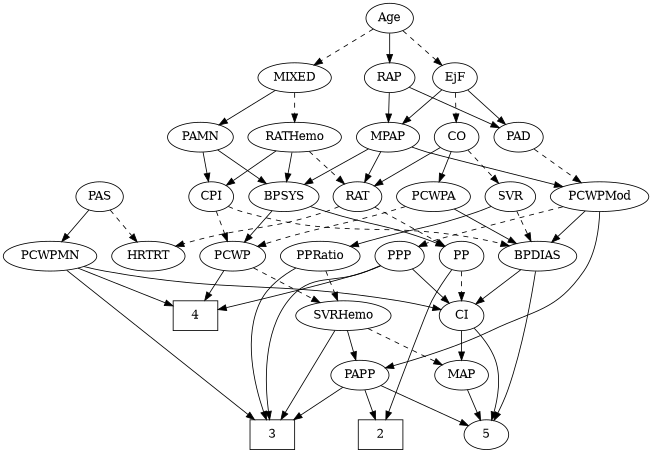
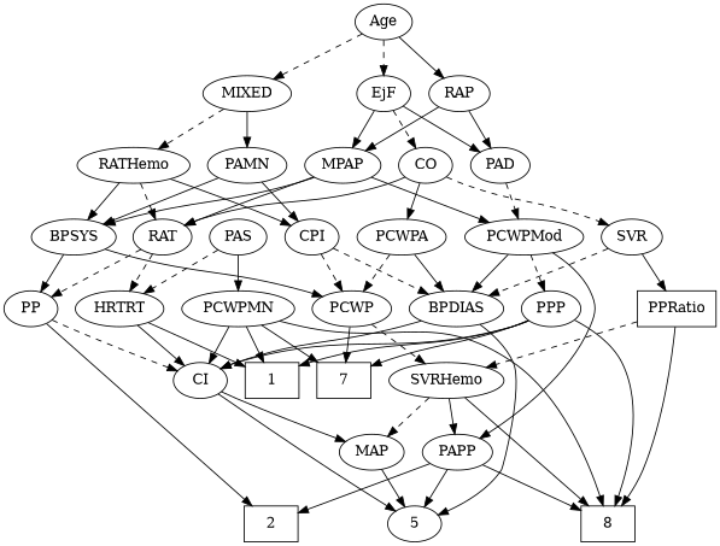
  strict digraph {
    edge [style=solid]
+   1 [height=0.5 shape=box width=0.75]
    2 [height=0.5 shape=box width=0.75]
-   3 [height=0.5 shape=box width=0.75]
-   4 [height=0.5 shape=box width=0.75]
+   3 [height=0.5 shape=box width=0.75 label=8]
+   4 [height=0.5 shape=box width=0.75 label=7]
    5 [height=0.5 shape=ellipse width=0.75]
    Age [height=0.5 width=0.75]
    EjF [height=0.5 width=0.75]
    RAP [height=0.5 width=0.77632]
    MIXED [height=0.5 width=1.1193]
    MPAP [height=0.5 width=0.97491]
    PAD [height=0.5 width=0.79437]
    CO [height=0.5 width=0.75]
    PAMN [height=0.5 width=1.011]
    RATHemo [height=0.5 width=1.3721]
    BPSYS [height=0.5 width=1.0471]
    RAT [height=0.5 width=0.75827]
    PCWPMod [height=0.5 width=1.4443]
    SVR [height=0.5 width=0.77632]
    PCWPA [height=0.5 width=1.1555]
    CPI [height=0.5 width=0.75]
    PP [height=0.5 width=0.75]
    PCWP [height=0.5 width=0.97491]
    HRTRT [height=0.5 width=1.1013]
    BPDIAS [height=0.5 width=1.1735]
    PPP [height=0.5 width=0.75]
    PAPP [height=0.5 width=0.88464]
    PAS [height=0.5 width=0.75]
    PCWPMN [height=0.5 width=1.3902]
-   PPRatio [height=0.5 width=1.1013]
+   PPRatio [height=0.5 width=1.1013 shape=box]
    CI [height=0.5 width=0.75]
    SVRHemo [height=0.5 width=1.3902]
    MAP [height=0.5 width=0.84854]
    Age -> EjF [style=dashed]
    Age -> RAP
    Age -> MIXED [style=dashed]
    EjF -> MPAP
    EjF -> PAD
    EjF -> CO [style=dashed]
    RAP -> MPAP
    RAP -> PAD
    MIXED -> PAMN
    MIXED -> RATHemo [style=dashed]
    MPAP -> BPSYS
    MPAP -> RAT
    MPAP -> PCWPMod
    PAD -> PCWPMod [style=dashed]
    CO -> RAT
    CO -> SVR [style=dashed]
    CO -> PCWPA
    PAMN -> BPSYS
    PAMN -> CPI
    RATHemo -> BPSYS
    RATHemo -> RAT [style=dashed]
    RATHemo -> CPI
    BPSYS -> PP
    BPSYS -> PCWP
    RAT -> PP [style=dashed]
    RAT -> HRTRT [style=dashed]
    PCWPMod -> BPDIAS
    PCWPMod -> PPP [style=dashed]
    PCWPMod -> PAPP
    SVR -> BPDIAS [style=dashed]
    SVR -> PPRatio
    PCWPA -> PCWP [style=dashed]
    PCWPA -> BPDIAS
    CPI -> PCWP [style=dashed]
    CPI -> BPDIAS [style=dashed]
    PP -> 2
    PP -> CI [style=dashed]
    PCWP -> 4
    PCWP -> SVRHemo [style=dashed]
+   HRTRT -> 1
+   HRTRT -> CI
    BPDIAS -> 5
    BPDIAS -> CI
+   PPP -> 1
    PPP -> 3
    PPP -> 4
    PPP -> CI
    PAPP -> 2
    PAPP -> 3
    PAPP -> 5
    PAS -> HRTRT [style=dashed]
    PAS -> PCWPMN
+   PCWPMN -> 1
    PCWPMN -> 3
    PCWPMN -> 4
    PCWPMN -> CI
    PPRatio -> 3
    PPRatio -> SVRHemo [style=dashed]
    CI -> 5
    CI -> MAP
    SVRHemo -> 3
    SVRHemo -> PAPP
    SVRHemo -> MAP [style=dashed]
    MAP -> 5
  }
